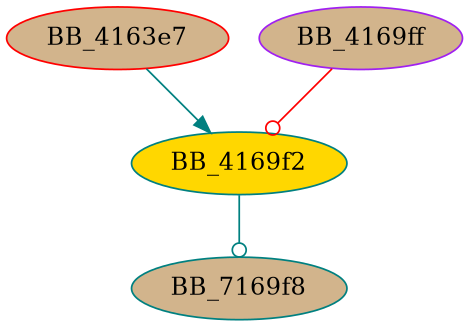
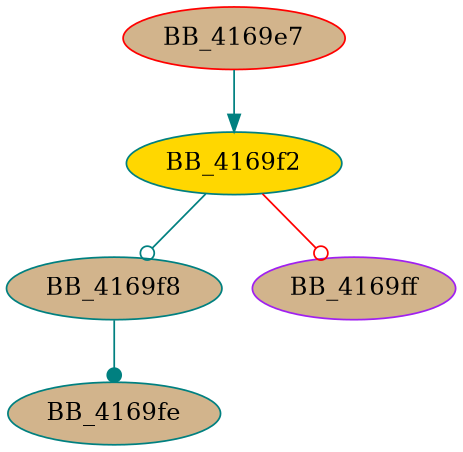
  digraph {
    node [color=teal fillcolor=tan style=filled]
    edge [arrowhead=odot color=teal]
-   BB_4169e7 [color=red label=BB_4163e7]
+   BB_4169e7 [color=red]
    BB_4169f2 [fillcolor=gold]
-   BB_4169f8 [label=BB_7169f8]
+   BB_4169f8
    BB_4169ff [color=purple]
+   BB_4169fe
    BB_4169e7 -> BB_4169f2 [arrowhead=normal]
    BB_4169f2 -> BB_4169f8
-   BB_4169ff -> BB_4169f2 [color=red]
+   BB_4169f2 -> BB_4169ff [color=red]
+   BB_4169f8 -> BB_4169fe [arrowhead=dot]
  }
